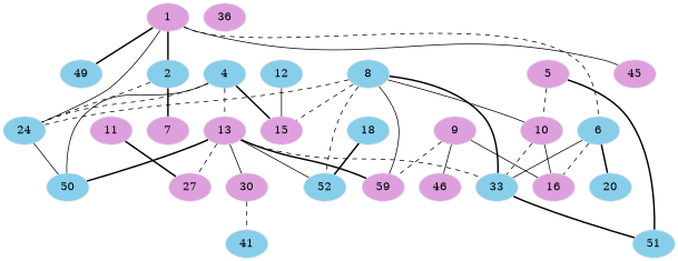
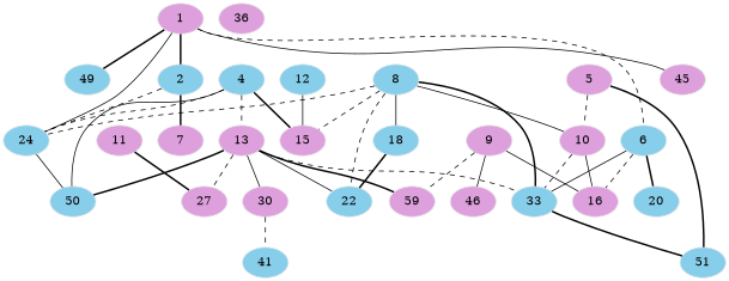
  graph {
    node [color=gray90 fillcolor=plum style=filled]
    edge [style=dashed]
    1 [super="+23"]
    2 [fillcolor=skyblue super="+47"]
    6 [fillcolor=skyblue super="+44"]
    24 [fillcolor=skyblue super="+35"]
    45
    49 [fillcolor=skyblue]
    7 [super="+19"]
    16 [super="+26"]
    20 [fillcolor=skyblue]
    33 [fillcolor=skyblue super="+42"]
    50 [fillcolor=skyblue]
    8 [fillcolor=skyblue super="+34"]
    15 [super="+37"]
    10 [super="+14"]
    18 [fillcolor=skyblue super="+48"]
-   22 [fillcolor=skyblue super="+38" label=52]
+   22 [fillcolor=skyblue super="+38"]
    4 [fillcolor=skyblue super="+17"]
    13 [super="+27"]
    n19 [label=59]
    n20 [label=27 super="+25"]
    30 [super="+32"]
    5 [super="+29"]
    51 [fillcolor=skyblue]
    9 [super="+40"]
    46
    11 [super="+28"]
    12 [fillcolor=skyblue super="+31"]
    41 [fillcolor=skyblue]
    36
    1 -- 2 [style=bold]
    1 -- 6
    1 -- 24 [style=solid]
    1 -- 45 [style=solid]
    1 -- 49 [style=bold]
    2 -- 24
    2 -- 7 [style=bold]
    6 -- 16
    6 -- 20 [style=bold]
    6 -- 33 [style=solid]
    24 -- 50 [style=solid]
    33 -- 51 [style=bold]
    8 -- 24
    8 -- 33 [style=bold]
    8 -- 15
    8 -- 10 [style=solid]
-   8 -- n19 [style=solid]
+   8 -- 18 [style=solid]
    8 -- 22
    10 -- 16 [style=solid]
    10 -- 33
    18 -- 22 [style=bold]
    4 -- 24
    4 -- 50 [style=solid]
    4 -- 15 [style=bold weight=2]
    4 -- 13
    13 -- 33
    13 -- 50 [style=bold]
    13 -- 22 [style=solid]
    13 -- n19 [style=bold]
    13 -- n20 [weight=2]
    13 -- 30 [style=solid]
    30 -- 41
    5 -- 10
    5 -- 51 [style=bold weight=2]
    9 -- 16 [style=solid]
    9 -- n19
    9 -- 46 [style=solid]
    11 -- n20 [style=bold]
    12 -- 15 [style=solid]
  }
